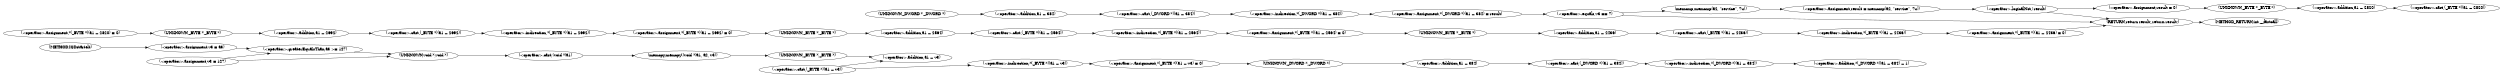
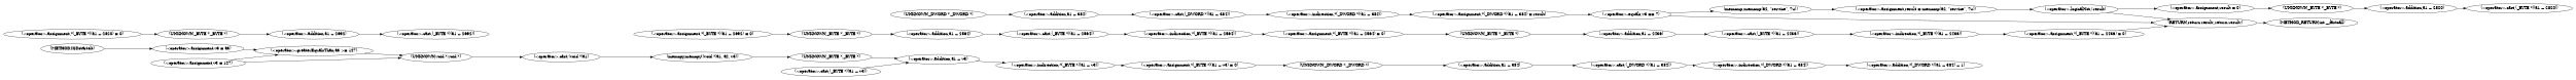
  digraph {
    rankdir=LR
    n1 [label="(<operator>.assignment,v3 = a3)"]
    n2 [label="(<operator>.greaterEqualsThan,a3 >= 127)"]
    n3 [label="(UNKNOWN,void *,void *)"]
    n4 [label="(<operator>.assignment,v3 = 127)"]
    n5 [label="(<operator>.cast,(void *)a1)"]
    n6 [label="(memcpy,memcpy((void *)a1, a2, v3))"]
    n7 [label="(UNKNOWN,_BYTE *,_BYTE *)"]
    n8 [label="(<operator>.addition,a1 + v3)"]
    n9 [label="(<operator>.assignment,*(_BYTE *)(a1 + v3) = 0)"]
    n10 [label="(UNKNOWN,_DWORD *,_DWORD *)"]
    n11 [label="(<operator>.addition,a1 + 384)"]
    n12 [label="(<operator>.indirection,*(_BYTE *)(a1 + v3))"]
    n13 [label="(<operator>.cast,(_BYTE *)(a1 + v3))"]
    n14 [label="(UNKNOWN,_DWORD *,_DWORD *)"]
    n15 [label="(<operator>.addition,a1 + 384)"]
    n16 [label="(<operator>.addition,*(_DWORD *)(a1 + 384) + 1)"]
    n17 [label="(<operator>.indirection,*(_DWORD *)(a1 + 384))"]
    n18 [label="(<operator>.cast,(_DWORD *)(a1 + 384))"]
    n19 [label="(<operator>.assignment,*(_DWORD *)(a1 + 384) = result)"]
    n20 [label="(<operator>.equals,v3 == 7)"]
    n21 [label="(memcmp,memcmp(a2, \"service\", 7u))"]
    n22 [label="(RETURN,return result;,return result;)"]
    n23 [label="(<operator>.indirection,*(_DWORD *)(a1 + 384))"]
    n24 [label="(<operator>.cast,(_DWORD *)(a1 + 384))"]
    n25 [label="(<operator>.assignment,result = memcmp(a2, \"service\", 7u))"]
    n26 [label="(METHOD_RETURN,int __fastcall)"]
    n27 [label="(<operator>.logicalNot,!result)"]
    n28 [label="(<operator>.assignment,result = 0)"]
    n29 [label="(UNKNOWN,_BYTE *,_BYTE *)"]
    n30 [label="(<operator>.addition,a1 + 2820)"]
    n31 [label="(<operator>.assignment,*(_BYTE *)(a1 + 2820) = 0)"]
    n32 [label="(UNKNOWN,_BYTE *,_BYTE *)"]
    n33 [label="(<operator>.addition,a1 + 2692)"]
    n34 [label="(<operator>.cast,(_BYTE *)(a1 + 2820))"]
    n35 [label="(<operator>.assignment,*(_BYTE *)(a1 + 2692) = 0)"]
    n36 [label="(UNKNOWN,_BYTE *,_BYTE *)"]
    n37 [label="(<operator>.addition,a1 + 2564)"]
-   n38 [label="(<operator>.indirection,*(_BYTE *)(a1 + 2692))"]
    n39 [label="(<operator>.cast,(_BYTE *)(a1 + 2692))"]
    n40 [label="(<operator>.assignment,*(_BYTE *)(a1 + 2564) = 0)"]
    n41 [label="(UNKNOWN,_BYTE *,_BYTE *)"]
    n42 [label="(<operator>.addition,a1 + 2436)"]
    n43 [label="(<operator>.indirection,*(_BYTE *)(a1 + 2564))"]
    n44 [label="(<operator>.cast,(_BYTE *)(a1 + 2564))"]
    n45 [label="(<operator>.assignment,*(_BYTE *)(a1 + 2436) = 0)"]
    n46 [label="(<operator>.indirection,*(_BYTE *)(a1 + 2436))"]
    n47 [label="(<operator>.cast,(_BYTE *)(a1 + 2436))"]
    n48 [label="(METHOD,IGDstartelt)"]
    n1 -> n2
    n2 -> n3
    n3 -> n5
    n4 -> n2
    n4 -> n3
    n5 -> n6
    n6 -> n7
    n7 -> n8
    n9 -> n10
    n10 -> n11
    n11 -> n18
    n12 -> n9
    n13 -> n8
-   n13 -> n12
+   n8 -> n12
    n14 -> n15
    n15 -> n24
    n17 -> n16
    n18 -> n17
    n19 -> n20
    n20 -> n21
    n20 -> n22
    n21 -> n25
    n22 -> n26
    n23 -> n19
    n24 -> n23
    n25 -> n27
    n27 -> n22
    n27 -> n28
    n28 -> n29
    n29 -> n30
    n30 -> n34
    n31 -> n32
    n32 -> n33
    n33 -> n39
    n35 -> n36
    n36 -> n37
    n37 -> n44
-   n38 -> n35
-   n39 -> n38
    n40 -> n41
    n41 -> n42
    n42 -> n47
    n43 -> n40
    n44 -> n43
    n45 -> n22
    n46 -> n45
    n47 -> n46
    n48 -> n1
  }
